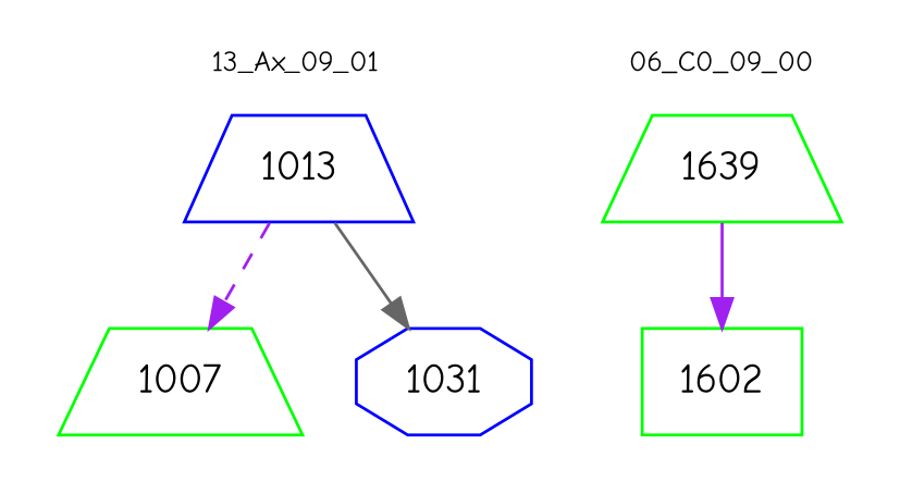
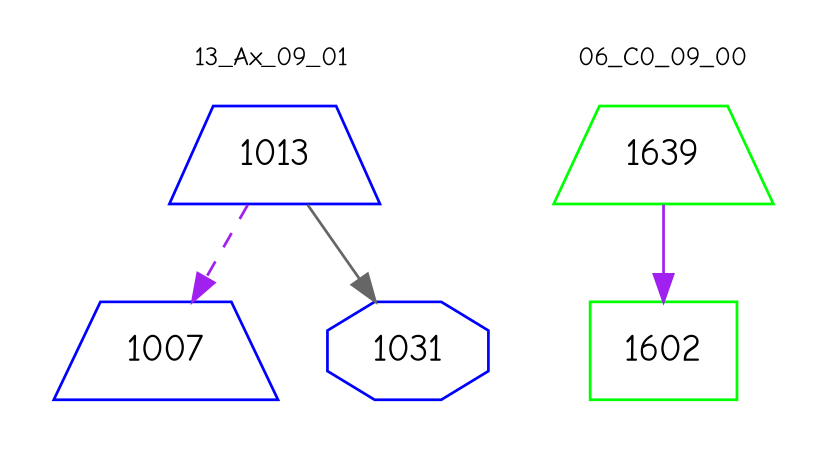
  digraph {
    fontname="Comic Neue"
    node [color=green fontname="Comic Neue" shape=trapezium]
    edge [color=purple fontname="Comic Neue" style=solid]
    n1 [color=blue label=1013]
-   n2 [label=1007]
+   n2 [color=blue label=1007]
    n3 [color=blue label=1031 shape=octagon]
    n4 [label=1639]
    n5 [label=1602 shape=box]
    subgraph cluster_1 {
      color=white
      fontsize=10
      label="13_Ax_09_01"
      n1
      n2
      n3
    }
    subgraph cluster_2 {
      color=white
      fontsize=10
      label="06_C0_09_00"
      n4
      n5
    }
    n1 -> n2 [style=dashed]
    n1 -> n3 [color=gray40]
    n4 -> n5
  }
